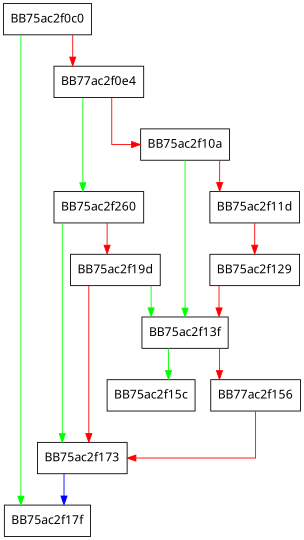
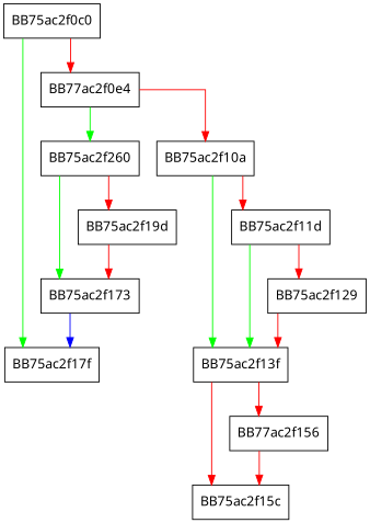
  digraph {
    fontname="Noto Sans"
    splines=ortho
    node [fontname="Noto Sans" shape=box]
    edge [color=red fontname="Noto Sans"]
    BB75ac2f0c0
    BB75ac2f17f
    n3 [label=BB77ac2f0e4]
    n4 [label=BB75ac2f260]
    BB75ac2f10a
    BB75ac2f173
    n7 [label=BB75ac2f19d]
    BB75ac2f13f
    BB75ac2f11d
    BB75ac2f15c
    n11 [label=BB77ac2f156]
    n12 [label=BB75ac2f129]
    BB75ac2f0c0 -> BB75ac2f17f [color=green]
    BB75ac2f0c0 -> n3
    n3 -> n4 [color=green]
    n3 -> BB75ac2f10a
    n4 -> BB75ac2f173 [color=green]
    n4 -> n7
    BB75ac2f10a -> BB75ac2f13f [color=green]
    BB75ac2f10a -> BB75ac2f11d
    BB75ac2f173 -> BB75ac2f17f [color=blue]
    n7 -> BB75ac2f173
-   BB75ac2f13f -> BB75ac2f15c [color=green]
+   BB75ac2f13f -> BB75ac2f15c
    BB75ac2f13f -> n11
-   n7 -> BB75ac2f13f [color=green]
+   BB75ac2f11d -> BB75ac2f13f [color=green]
    BB75ac2f11d -> n12
-   n11 -> BB75ac2f173
+   n11 -> BB75ac2f15c
    n12 -> BB75ac2f13f
  }
